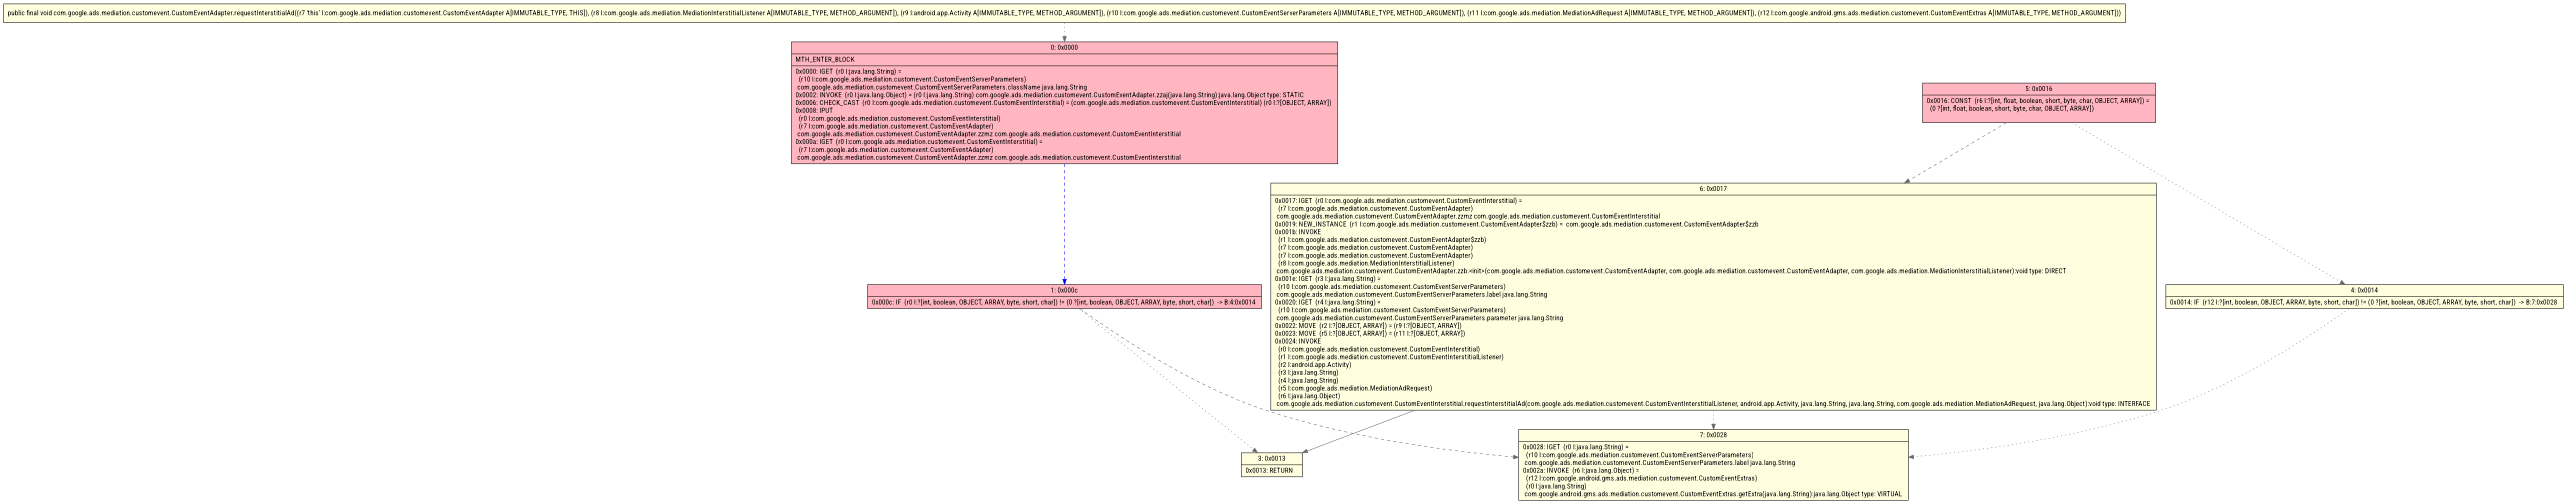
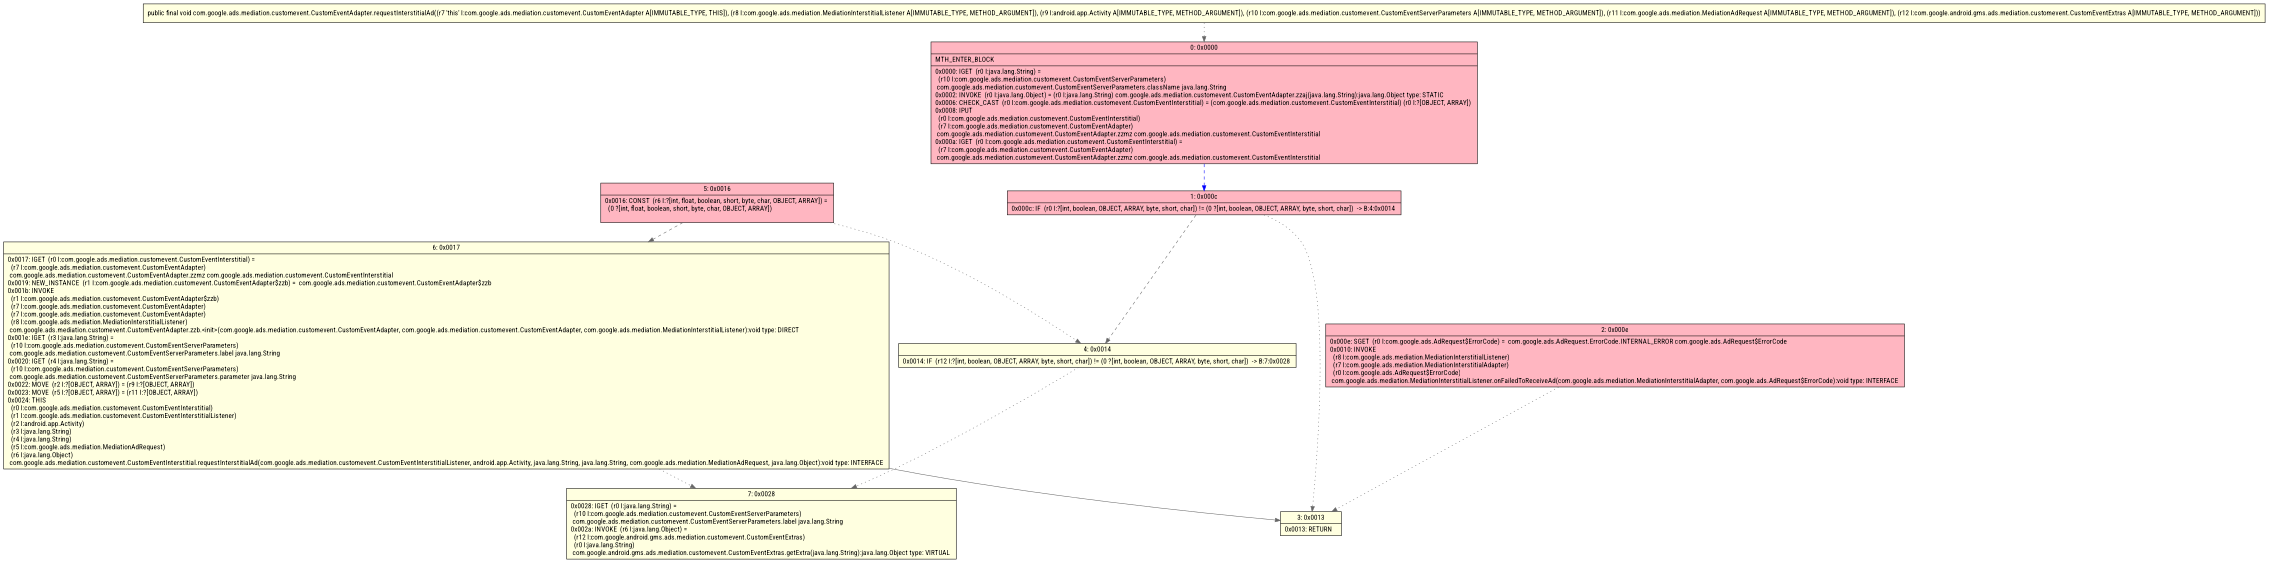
  digraph {
    fontname="Roboto Condensed"
    node [fillcolor=lightyellow fontname="Roboto Condensed" shape=record style=filled]
    edge [color=gray40 fontname="Roboto Condensed" style=dotted]
    n1 [fillcolor=lightpink label="{0\:\ 0x0000|MTH_ENTER_BLOCK\l|0x0000: IGET  (r0 I:java.lang.String) = \l  (r10 I:com.google.ads.mediation.customevent.CustomEventServerParameters)\l com.google.ads.mediation.customevent.CustomEventServerParameters.className java.lang.String \l0x0002: INVOKE  (r0 I:java.lang.Object) = (r0 I:java.lang.String) com.google.ads.mediation.customevent.CustomEventAdapter.zzaj(java.lang.String):java.lang.Object type: STATIC \l0x0006: CHECK_CAST  (r0 I:com.google.ads.mediation.customevent.CustomEventInterstitial) = (com.google.ads.mediation.customevent.CustomEventInterstitial) (r0 I:?[OBJECT, ARRAY]) \l0x0008: IPUT  \l  (r0 I:com.google.ads.mediation.customevent.CustomEventInterstitial)\l  (r7 I:com.google.ads.mediation.customevent.CustomEventAdapter)\l com.google.ads.mediation.customevent.CustomEventAdapter.zzmz com.google.ads.mediation.customevent.CustomEventInterstitial \l0x000a: IGET  (r0 I:com.google.ads.mediation.customevent.CustomEventInterstitial) = \l  (r7 I:com.google.ads.mediation.customevent.CustomEventAdapter)\l com.google.ads.mediation.customevent.CustomEventAdapter.zzmz com.google.ads.mediation.customevent.CustomEventInterstitial \l}"]
    n2 [fillcolor=lightpink label="{1\:\ 0x000c|0x000c: IF  (r0 I:?[int, boolean, OBJECT, ARRAY, byte, short, char]) != (0 ?[int, boolean, OBJECT, ARRAY, byte, short, char])  \-\> B:4:0x0014 \l}"]
    n3 [label="{4\:\ 0x0014|0x0014: IF  (r12 I:?[int, boolean, OBJECT, ARRAY, byte, short, char]) != (0 ?[int, boolean, OBJECT, ARRAY, byte, short, char])  \-\> B:7:0x0028 \l}"]
    n4 [label="{3\:\ 0x0013|0x0013: RETURN   \l}"]
+   n5 [fillcolor=lightpink label="{2\:\ 0x000e|0x000e: SGET  (r0 I:com.google.ads.AdRequest$ErrorCode) =  com.google.ads.AdRequest.ErrorCode.INTERNAL_ERROR com.google.ads.AdRequest$ErrorCode \l0x0010: INVOKE  \l  (r8 I:com.google.ads.mediation.MediationInterstitialListener)\l  (r7 I:com.google.ads.mediation.MediationInterstitialAdapter)\l  (r0 I:com.google.ads.AdRequest$ErrorCode)\l com.google.ads.mediation.MediationInterstitialListener.onFailedToReceiveAd(com.google.ads.mediation.MediationInterstitialAdapter, com.google.ads.AdRequest$ErrorCode):void type: INTERFACE \l}"]
    n6 [label="{7\:\ 0x0028|0x0028: IGET  (r0 I:java.lang.String) = \l  (r10 I:com.google.ads.mediation.customevent.CustomEventServerParameters)\l com.google.ads.mediation.customevent.CustomEventServerParameters.label java.lang.String \l0x002a: INVOKE  (r6 I:java.lang.Object) = \l  (r12 I:com.google.android.gms.ads.mediation.customevent.CustomEventExtras)\l  (r0 I:java.lang.String)\l com.google.android.gms.ads.mediation.customevent.CustomEventExtras.getExtra(java.lang.String):java.lang.Object type: VIRTUAL \l}"]
    n7 [fillcolor=lightpink label="{5\:\ 0x0016|0x0016: CONST  (r6 I:?[int, float, boolean, short, byte, char, OBJECT, ARRAY]) = \l  (0 ?[int, float, boolean, short, byte, char, OBJECT, ARRAY])\l \l}"]
-   n8 [label="{6\:\ 0x0017|0x0017: IGET  (r0 I:com.google.ads.mediation.customevent.CustomEventInterstitial) = \l  (r7 I:com.google.ads.mediation.customevent.CustomEventAdapter)\l com.google.ads.mediation.customevent.CustomEventAdapter.zzmz com.google.ads.mediation.customevent.CustomEventInterstitial \l0x0019: NEW_INSTANCE  (r1 I:com.google.ads.mediation.customevent.CustomEventAdapter$zzb) =  com.google.ads.mediation.customevent.CustomEventAdapter$zzb \l0x001b: INVOKE  \l  (r1 I:com.google.ads.mediation.customevent.CustomEventAdapter$zzb)\l  (r7 I:com.google.ads.mediation.customevent.CustomEventAdapter)\l  (r7 I:com.google.ads.mediation.customevent.CustomEventAdapter)\l  (r8 I:com.google.ads.mediation.MediationInterstitialListener)\l com.google.ads.mediation.customevent.CustomEventAdapter.zzb.\<init\>(com.google.ads.mediation.customevent.CustomEventAdapter, com.google.ads.mediation.customevent.CustomEventAdapter, com.google.ads.mediation.MediationInterstitialListener):void type: DIRECT \l0x001e: IGET  (r3 I:java.lang.String) = \l  (r10 I:com.google.ads.mediation.customevent.CustomEventServerParameters)\l com.google.ads.mediation.customevent.CustomEventServerParameters.label java.lang.String \l0x0020: IGET  (r4 I:java.lang.String) = \l  (r10 I:com.google.ads.mediation.customevent.CustomEventServerParameters)\l com.google.ads.mediation.customevent.CustomEventServerParameters.parameter java.lang.String \l0x0022: MOVE  (r2 I:?[OBJECT, ARRAY]) = (r9 I:?[OBJECT, ARRAY]) \l0x0023: MOVE  (r5 I:?[OBJECT, ARRAY]) = (r11 I:?[OBJECT, ARRAY]) \l0x0024: INVOKE  \l  (r0 I:com.google.ads.mediation.customevent.CustomEventInterstitial)\l  (r1 I:com.google.ads.mediation.customevent.CustomEventInterstitialListener)\l  (r2 I:android.app.Activity)\l  (r3 I:java.lang.String)\l  (r4 I:java.lang.String)\l  (r5 I:com.google.ads.mediation.MediationAdRequest)\l  (r6 I:java.lang.Object)\l com.google.ads.mediation.customevent.CustomEventInterstitial.requestInterstitialAd(com.google.ads.mediation.customevent.CustomEventInterstitialListener, android.app.Activity, java.lang.String, java.lang.String, com.google.ads.mediation.MediationAdRequest, java.lang.Object):void type: INTERFACE \l}"]
+   n8 [label="{6\:\ 0x0017|0x0017: IGET  (r0 I:com.google.ads.mediation.customevent.CustomEventInterstitial) = \l  (r7 I:com.google.ads.mediation.customevent.CustomEventAdapter)\l com.google.ads.mediation.customevent.CustomEventAdapter.zzmz com.google.ads.mediation.customevent.CustomEventInterstitial \l0x0019: NEW_INSTANCE  (r1 I:com.google.ads.mediation.customevent.CustomEventAdapter$zzb) =  com.google.ads.mediation.customevent.CustomEventAdapter$zzb \l0x001b: INVOKE  \l  (r1 I:com.google.ads.mediation.customevent.CustomEventAdapter$zzb)\l  (r7 I:com.google.ads.mediation.customevent.CustomEventAdapter)\l  (r7 I:com.google.ads.mediation.customevent.CustomEventAdapter)\l  (r8 I:com.google.ads.mediation.MediationInterstitialListener)\l com.google.ads.mediation.customevent.CustomEventAdapter.zzb.\<init\>(com.google.ads.mediation.customevent.CustomEventAdapter, com.google.ads.mediation.customevent.CustomEventAdapter, com.google.ads.mediation.MediationInterstitialListener):void type: DIRECT \l0x001e: IGET  (r3 I:java.lang.String) = \l  (r10 I:com.google.ads.mediation.customevent.CustomEventServerParameters)\l com.google.ads.mediation.customevent.CustomEventServerParameters.label java.lang.String \l0x0020: IGET  (r4 I:java.lang.String) = \l  (r10 I:com.google.ads.mediation.customevent.CustomEventServerParameters)\l com.google.ads.mediation.customevent.CustomEventServerParameters.parameter java.lang.String \l0x0022: MOVE  (r2 I:?[OBJECT, ARRAY]) = (r9 I:?[OBJECT, ARRAY]) \l0x0023: MOVE  (r5 I:?[OBJECT, ARRAY]) = (r11 I:?[OBJECT, ARRAY]) \l0x0024: THIS  \l  (r0 I:com.google.ads.mediation.customevent.CustomEventInterstitial)\l  (r1 I:com.google.ads.mediation.customevent.CustomEventInterstitialListener)\l  (r2 I:android.app.Activity)\l  (r3 I:java.lang.String)\l  (r4 I:java.lang.String)\l  (r5 I:com.google.ads.mediation.MediationAdRequest)\l  (r6 I:java.lang.Object)\l com.google.ads.mediation.customevent.CustomEventInterstitial.requestInterstitialAd(com.google.ads.mediation.customevent.CustomEventInterstitialListener, android.app.Activity, java.lang.String, java.lang.String, com.google.ads.mediation.MediationAdRequest, java.lang.Object):void type: INTERFACE \l}"]
    n9 [label="{public final void com.google.ads.mediation.customevent.CustomEventAdapter.requestInterstitialAd((r7 'this' I:com.google.ads.mediation.customevent.CustomEventAdapter A[IMMUTABLE_TYPE, THIS]), (r8 I:com.google.ads.mediation.MediationInterstitialListener A[IMMUTABLE_TYPE, METHOD_ARGUMENT]), (r9 I:android.app.Activity A[IMMUTABLE_TYPE, METHOD_ARGUMENT]), (r10 I:com.google.ads.mediation.customevent.CustomEventServerParameters A[IMMUTABLE_TYPE, METHOD_ARGUMENT]), (r11 I:com.google.ads.mediation.MediationAdRequest A[IMMUTABLE_TYPE, METHOD_ARGUMENT]), (r12 I:com.google.android.gms.ads.mediation.customevent.CustomEventExtras A[IMMUTABLE_TYPE, METHOD_ARGUMENT])) }"]
    n1 -> n2 [color=blue style=dashed]
-   n2 -> n6 [style=dashed]
+   n2 -> n3 [style=dashed]
    n2 -> n4
    n3 -> n6
+   n5 -> n4
    n7 -> n3
    n7 -> n8 [style=dashed]
    n8 -> n4 [style=solid]
    n8 -> n6
    n9 -> n1
  }
